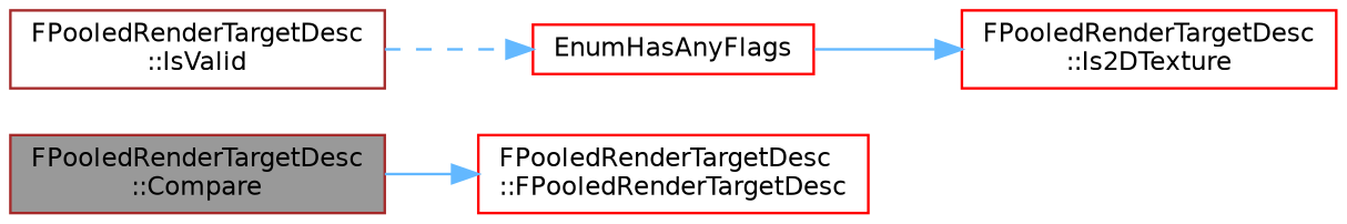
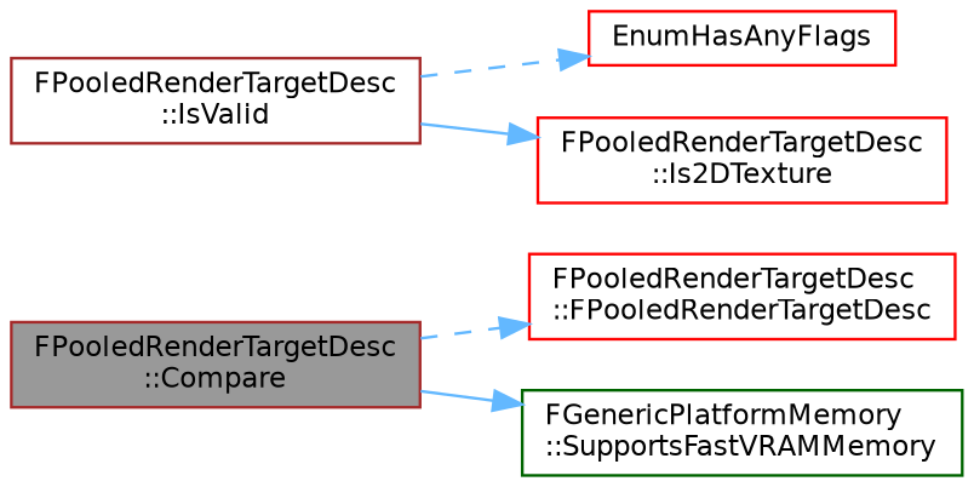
  digraph {
    rankdir=LR
    node [color=red fillcolor=white fontname=Helvetica fontsize=10 shape=box style=filled]
    edge [color=steelblue1 fontname=Helvetica fontsize=10 labelfontname=Helvetica labelfontsize=10 style=dashed]
    n1 [color=brown fillcolor=grey60 fontcolor=black height=0.2 label="FPooledRenderTargetDesc\l::Compare" width=0.4]
    n2 [height=0.2 label="FPooledRenderTargetDesc\l::FPooledRenderTargetDesc" width=0.4]
+   n3 [color=darkgreen height=0.2 label="FGenericPlatformMemory\l::SupportsFastVRAMMemory" width=0.4]
    n4 [color=brown height=0.2 label="FPooledRenderTargetDesc\l::IsValid" width=0.4]
    n5 [height=0.2 label=EnumHasAnyFlags width=0.4]
    n6 [height=0.2 label="FPooledRenderTargetDesc\l::Is2DTexture" width=0.4]
-   n1 -> n2 [style=solid]
+   n1 -> n2
+   n1 -> n3 [style=solid]
    n4 -> n5
-   n5 -> n6 [style=solid]
+   n4 -> n6 [style=solid]
  }
